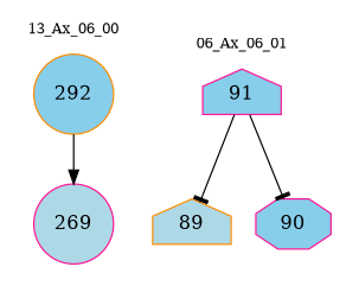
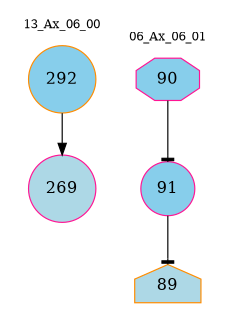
  digraph {
    node [color=deeppink fillcolor=skyblue shape=circle style=filled]
    edge [arrowhead=tee color=black]
    n1 [color=darkorange label=292]
    n2 [fillcolor=lightblue label=269]
-   n3 [label=91 shape=house]
+   n3 [label=91]
    n4 [color=darkorange fillcolor=lightblue label=89 shape=house]
    n5 [label=90 shape=octagon]
    subgraph cluster_1 {
      color=white
      fontsize=10
      label="13_Ax_06_00"
      n1
      n2
    }
    subgraph cluster_2 {
      color=white
      fontsize=10
      label="06_Ax_06_01"
      n3
      n4
      n5
    }
    n1 -> n2 [arrowhead=normal]
    n3 -> n4
-   n3 -> n5
+   n5 -> n3
  }
